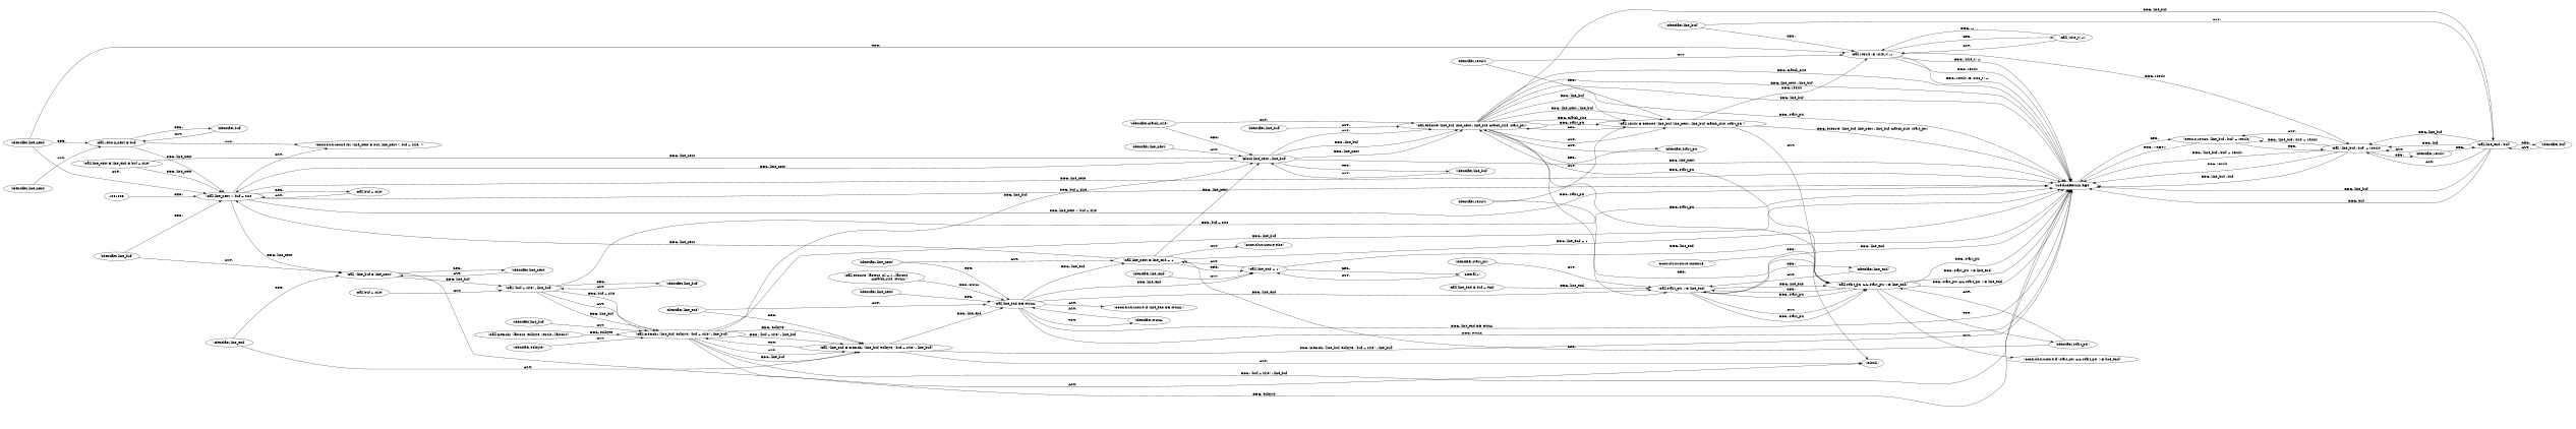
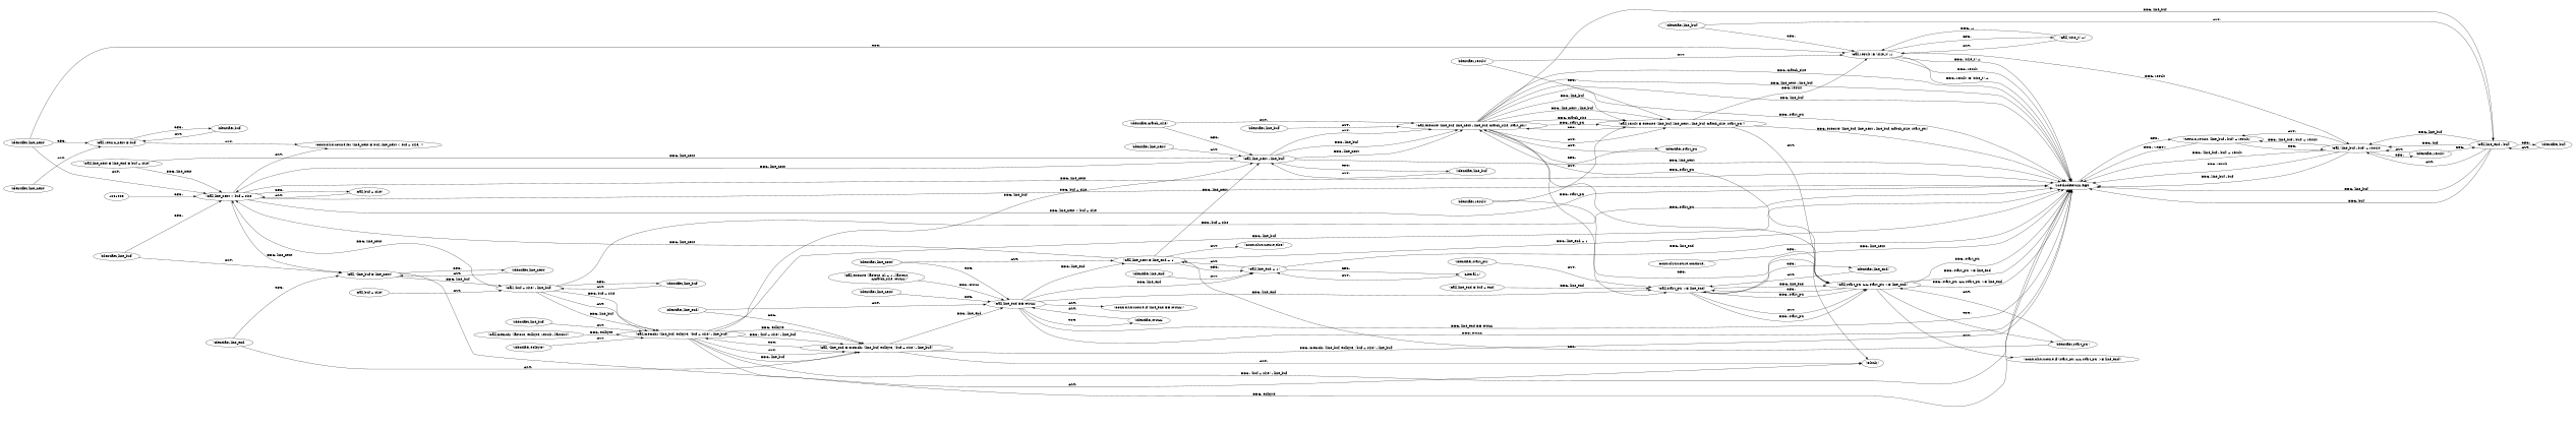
  digraph {
    rankdir=LR
    n1 [label="(Call,return_next = buf)"]
    n2 [label="(Call,line_next < buf + size)"]
    n3 [label="(ControlStructure,for (line_next = buf; line_next < buf + size; ))"]
    n4 [label="(Identifier,buf)"]
    n5 [label="(Call,*line_buf = line_next)"]
    n6 [label="(Call,buf + size)"]
    n7 [label="(MethodReturn,RET)"]
    n8 [label="(Call,(buf + size) - line_buf)"]
    n9 [label="(Block,)"]
    n10 [label="(Identifier,line_next)"]
    n11 [label="(Return,return (line_buf - buf) + result;)"]
    n12 [label="(Call,memchr (line_buf, eolbyte, (buf + size) - line_buf))"]
    n13 [label="(Identifier,line_buf)"]
    n14 [label="(Call,*line_end = memchr (line_buf, eolbyte, (buf + size) - line_buf))"]
-   n15 [label="(Block,line_next - line_buf)"]
+   n15 [label="(Call,line_next - line_buf)"]
    n16 [label="(Call,line_end == NULL)"]
    n17 [label="(Call,execute (line_buf, line_next - line_buf, match_size, start_ptr))"]
    n18 [label="(Identifier,line_buf)"]
    n19 [label="(Call,line_next = line_end + 1)"]
    n20 [label="(Call,start_ptr >= line_end)"]
    n21 [label="(Call,line_end + 1)"]
    n22 [label="(ControlStructure,if (line_end == NULL))"]
    n23 [label="(Identifier,NULL)"]
    n24 [label="(ControlStructure,else)"]
    n25 [label="(Call,start_ptr && start_ptr >= line_end)"]
    n26 [label="(Identifier,line_end)"]
    n27 [label="(Literal,1)"]
    n28 [label="(Call,result = execute (line_buf, line_next - line_buf, match_size, start_ptr))"]
    n29 [label="(Call,line_end - buf)"]
    n30 [label="(Identifier,start_ptr)"]
    n31 [label="(Identifier,start_ptr)"]
    n32 [label="(ControlStructure,if (start_ptr && start_ptr >= line_end))"]
    n33 [label="(Call,result != (size_t) -1)"]
    n34 [label="(Call,(line_buf - buf) + result)"]
    n35 [label="(Identifier,buf)"]
    n36 [label="(Call,(size_t) -1)"]
    n37 [label="(Identifier,result)"]
    n38 [label="(Identifier,line_next)"]
    n39 [label="(Identifier,start_ptr)"]
    n40 [label="(Call,buf + size)"]
    n41 [label="(Identifier,line_buf)"]
    n42 [label="(Call,memchr (lastout, eolbyte, result - lastout))"]
    n43 [label="(ControlStructure,continue;)"]
    n44 [label="(Call,line_end = buf + end)"]
    n45 [label="(Identifier,line_end)"]
    n46 [label="(Identifier,line_next)"]
    n47 [label="(Identifier,eolbyte)"]
    n48 [label="(Identifier,match_size)"]
    n49 [label="(Identifier,result)"]
    n50 [label="(Identifier,line_next)"]
    n51 [label="(Identifier,line_end)"]
    n52 [label="(Call,line_next = line_end = buf + size)"]
    n53 [label="(Identifier,line_buf)"]
    n54 [label="(Identifier,line_buf)"]
    n55 [label="(Identifier,line_buf)"]
    n56 [label="(Identifier,line_next)"]
    n57 [label="(Call,execute (lastout, nl + 1 - lastout,\n                        &match_size, NULL))"]
    n58 [label="(Identifier,line_end)"]
    n59 [label="(Identifier,line_next)"]
    n60 [label="(Identifier,result)"]
    1001405
-   n1 -> n2 [label="DDG: line_next"]
+   n8 -> n2 [label="DDG: line_next"]
    n1 -> n3 [label="AST: "]
    n1 -> n4 [label="CFG: "]
    n2 -> n3 [label="AST: "]
    n2 -> n5 [label="DDG: line_next"]
    n2 -> n6 [label="CFG: "]
    n2 -> n7 [label="DDG: line_next"]
    n2 -> n7 [label="DDG: buf + size"]
    n2 -> n7 [label="DDG: line_next < buf + size"]
    n4 -> n1 [label="AST: "]
    n5 -> n8 [label="DDG: line_buf"]
    n5 -> n9 [label="AST: "]
    n5 -> n10 [label="CFG: "]
    n6 -> n2 [label="AST: "]
    n7 -> n11 [label="CFG: "]
    n8 -> n7 [label="DDG: buf + size"]
    n8 -> n12 [label="AST: "]
    n8 -> n12 [label="DDG: line_buf"]
    n8 -> n12 [label="DDG: buf + size"]
    n8 -> n13 [label="CFG: "]
    n10 -> n5 [label="AST: "]
    n11 -> n7 [label="DDG: <RET>"]
    n11 -> n34 [label="CFG: "]
    n12 -> n7 [label="DDG: line_buf"]
    n12 -> n7 [label="DDG: (buf + size) - line_buf"]
    n12 -> n7 [label="DDG: eolbyte"]
    n12 -> n14 [label="AST: "]
    n12 -> n14 [label="DDG: line_buf"]
    n12 -> n14 [label="DDG: eolbyte"]
    n12 -> n14 [label="DDG: (buf + size) - line_buf"]
    n12 -> n15 [label="DDG: line_buf"]
    n13 -> n8 [label="AST: "]
    n14 -> n7 [label="DDG: memchr (line_buf, eolbyte, (buf + size) - line_buf)"]
    n14 -> n9 [label="AST: "]
    n14 -> n12 [label="CFG: "]
    n14 -> n16 [label="DDG: line_end"]
    n15 -> n2 [label="DDG: line_next"]
    n15 -> n7 [label="DDG: line_next"]
    n15 -> n17 [label="AST: "]
    n15 -> n17 [label="DDG: line_buf"]
    n15 -> n17 [label="DDG: line_next"]
    n15 -> n18 [label="CFG: "]
    n16 -> n7 [label="DDG: NULL"]
    n16 -> n7 [label="DDG: line_end == NULL"]
    n16 -> n19 [label="DDG: line_end"]
    n16 -> n20 [label="DDG: line_end"]
    n16 -> n21 [label="DDG: line_end"]
    n16 -> n22 [label="AST: "]
    n16 -> n23 [label="CFG: "]
    n17 -> n7 [label="DDG: match_size"]
    n17 -> n7 [label="DDG: line_next - line_buf"]
    n17 -> n7 [label="DDG: line_buf"]
    n17 -> n7 [label="DDG: start_ptr"]
    n17 -> n20 [label="DDG: start_ptr"]
    n17 -> n25 [label="DDG: start_ptr"]
    n17 -> n28 [label="AST: "]
    n17 -> n28 [label="DDG: line_buf"]
    n17 -> n28 [label="DDG: line_next - line_buf"]
    n17 -> n28 [label="DDG: match_size"]
    n17 -> n28 [label="DDG: start_ptr"]
    n17 -> n29 [label="DDG: line_buf"]
    n17 -> n30 [label="CFG: "]
    n18 -> n15 [label="AST: "]
    n19 -> n2 [label="DDG: line_next"]
    n19 -> n7 [label="DDG: line_end + 1"]
    n19 -> n15 [label="DDG: line_next"]
    n19 -> n21 [label="CFG: "]
    n19 -> n24 [label="AST: "]
-   n20 -> n7 [label="DDG: line_end"]
+   n20 -> n7 [label="DDG: line_next"]
    n20 -> n25 [label="AST: "]
    n20 -> n25 [label="DDG: start_ptr"]
    n20 -> n25 [label="DDG: line_end"]
    n20 -> n26 [label="CFG: "]
    n21 -> n7 [label="DDG: line_end"]
    n21 -> n19 [label="AST: "]
    n21 -> n27 [label="CFG: "]
    n23 -> n16 [label="AST: "]
    n25 -> n7 [label="DDG: start_ptr >= line_end"]
    n25 -> n7 [label="DDG: start_ptr && start_ptr >= line_end"]
    n25 -> n7 [label="DDG: start_ptr"]
    n25 -> n17 [label="DDG: start_ptr"]
    n25 -> n20 [label="CFG: "]
    n25 -> n20 [label="DDG: start_ptr"]
    n25 -> n31 [label="CFG: "]
    n25 -> n32 [label="AST: "]
    n26 -> n20 [label="AST: "]
    n27 -> n21 [label="AST: "]
    n28 -> n7 [label="DDG: execute (line_buf, line_next - line_buf, match_size, start_ptr)"]
    n28 -> n9 [label="AST: "]
    n28 -> n17 [label="CFG: "]
    n28 -> n33 [label="DDG: result"]
    n29 -> n7 [label="DDG: line_buf"]
    n29 -> n7 [label="DDG: buf"]
    n29 -> n34 [label="AST: "]
    n29 -> n34 [label="DDG: line_buf"]
    n29 -> n34 [label="DDG: buf"]
    n29 -> n35 [label="CFG: "]
    n30 -> n17 [label="AST: "]
    n31 -> n19 [label="CFG: "]
    n31 -> n25 [label="AST: "]
    n33 -> n7 [label="DDG: (size_t) -1"]
    n33 -> n7 [label="DDG: result"]
    n33 -> n7 [label="DDG: result != (size_t) -1"]
    n33 -> n34 [label="DDG: result"]
    n33 -> n36 [label="CFG: "]
    n34 -> n7 [label="DDG: (line_buf - buf) + result"]
    n34 -> n7 [label="DDG: result"]
    n34 -> n7 [label="DDG: line_buf - buf"]
    n34 -> n11 [label="AST: "]
    n34 -> n11 [label="DDG: (line_buf - buf) + result"]
    n34 -> n37 [label="CFG: "]
    n35 -> n29 [label="AST: "]
    n36 -> n33 [label="AST: "]
    n36 -> n33 [label="DDG: -1"]
    n37 -> n29 [label="CFG: "]
    n37 -> n34 [label="AST: "]
    n38 -> n16 [label="CFG: "]
    n38 -> n19 [label="AST: "]
    n39 -> n20 [label="AST: "]
    n40 -> n8 [label="AST: "]
    n41 -> n12 [label="AST: "]
    n42 -> n12 [label="DDG: eolbyte"]
    n43 -> n25 [label="CFG: "]
    n44 -> n20 [label="DDG: line_end"]
    n45 -> n21 [label="AST: "]
    n46 -> n1 [label="AST: "]
    n47 -> n12 [label="AST: "]
    n48 -> n15 [label="CFG: "]
    n48 -> n17 [label="AST: "]
    n49 -> n25 [label="CFG: "]
    n49 -> n28 [label="AST: "]
    n50 -> n16 [label="CFG: "]
    n51 -> n14 [label="CFG: "]
    n51 -> n16 [label="AST: "]
    n52 -> n2 [label="DDG: line_next"]
    n52 -> n15 [label="DDG: line_next"]
    n53 -> n2 [label="CFG: "]
    n53 -> n5 [label="AST: "]
    n54 -> n17 [label="AST: "]
    n55 -> n29 [label="AST: "]
    n55 -> n33 [label="CFG: "]
    n56 -> n1 [label="CFG: "]
    n56 -> n2 [label="AST: "]
    n56 -> n33 [label="CFG: "]
    n57 -> n16 [label="DDG: NULL"]
    n58 -> n5 [label="CFG: "]
    n58 -> n14 [label="AST: "]
    n59 -> n15 [label="AST: "]
    n60 -> n28 [label="CFG: "]
    n60 -> n33 [label="AST: "]
    1001405 -> n2 [label="CFG: "]
  }
